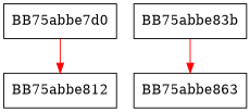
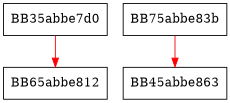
  digraph {
    splines=ortho
    node [shape=box]
    edge [color=red]
-   BB75abbe7d0
-   BB75abbe812
+   BB75abbe7d0 [label=BB35abbe7d0]
+   BB75abbe812 [label=BB65abbe812]
    BB75abbe83b
-   BB75abbe863
+   BB75abbe863 [label=BB45abbe863]
    BB75abbe7d0 -> BB75abbe812
    BB75abbe83b -> BB75abbe863
  }
